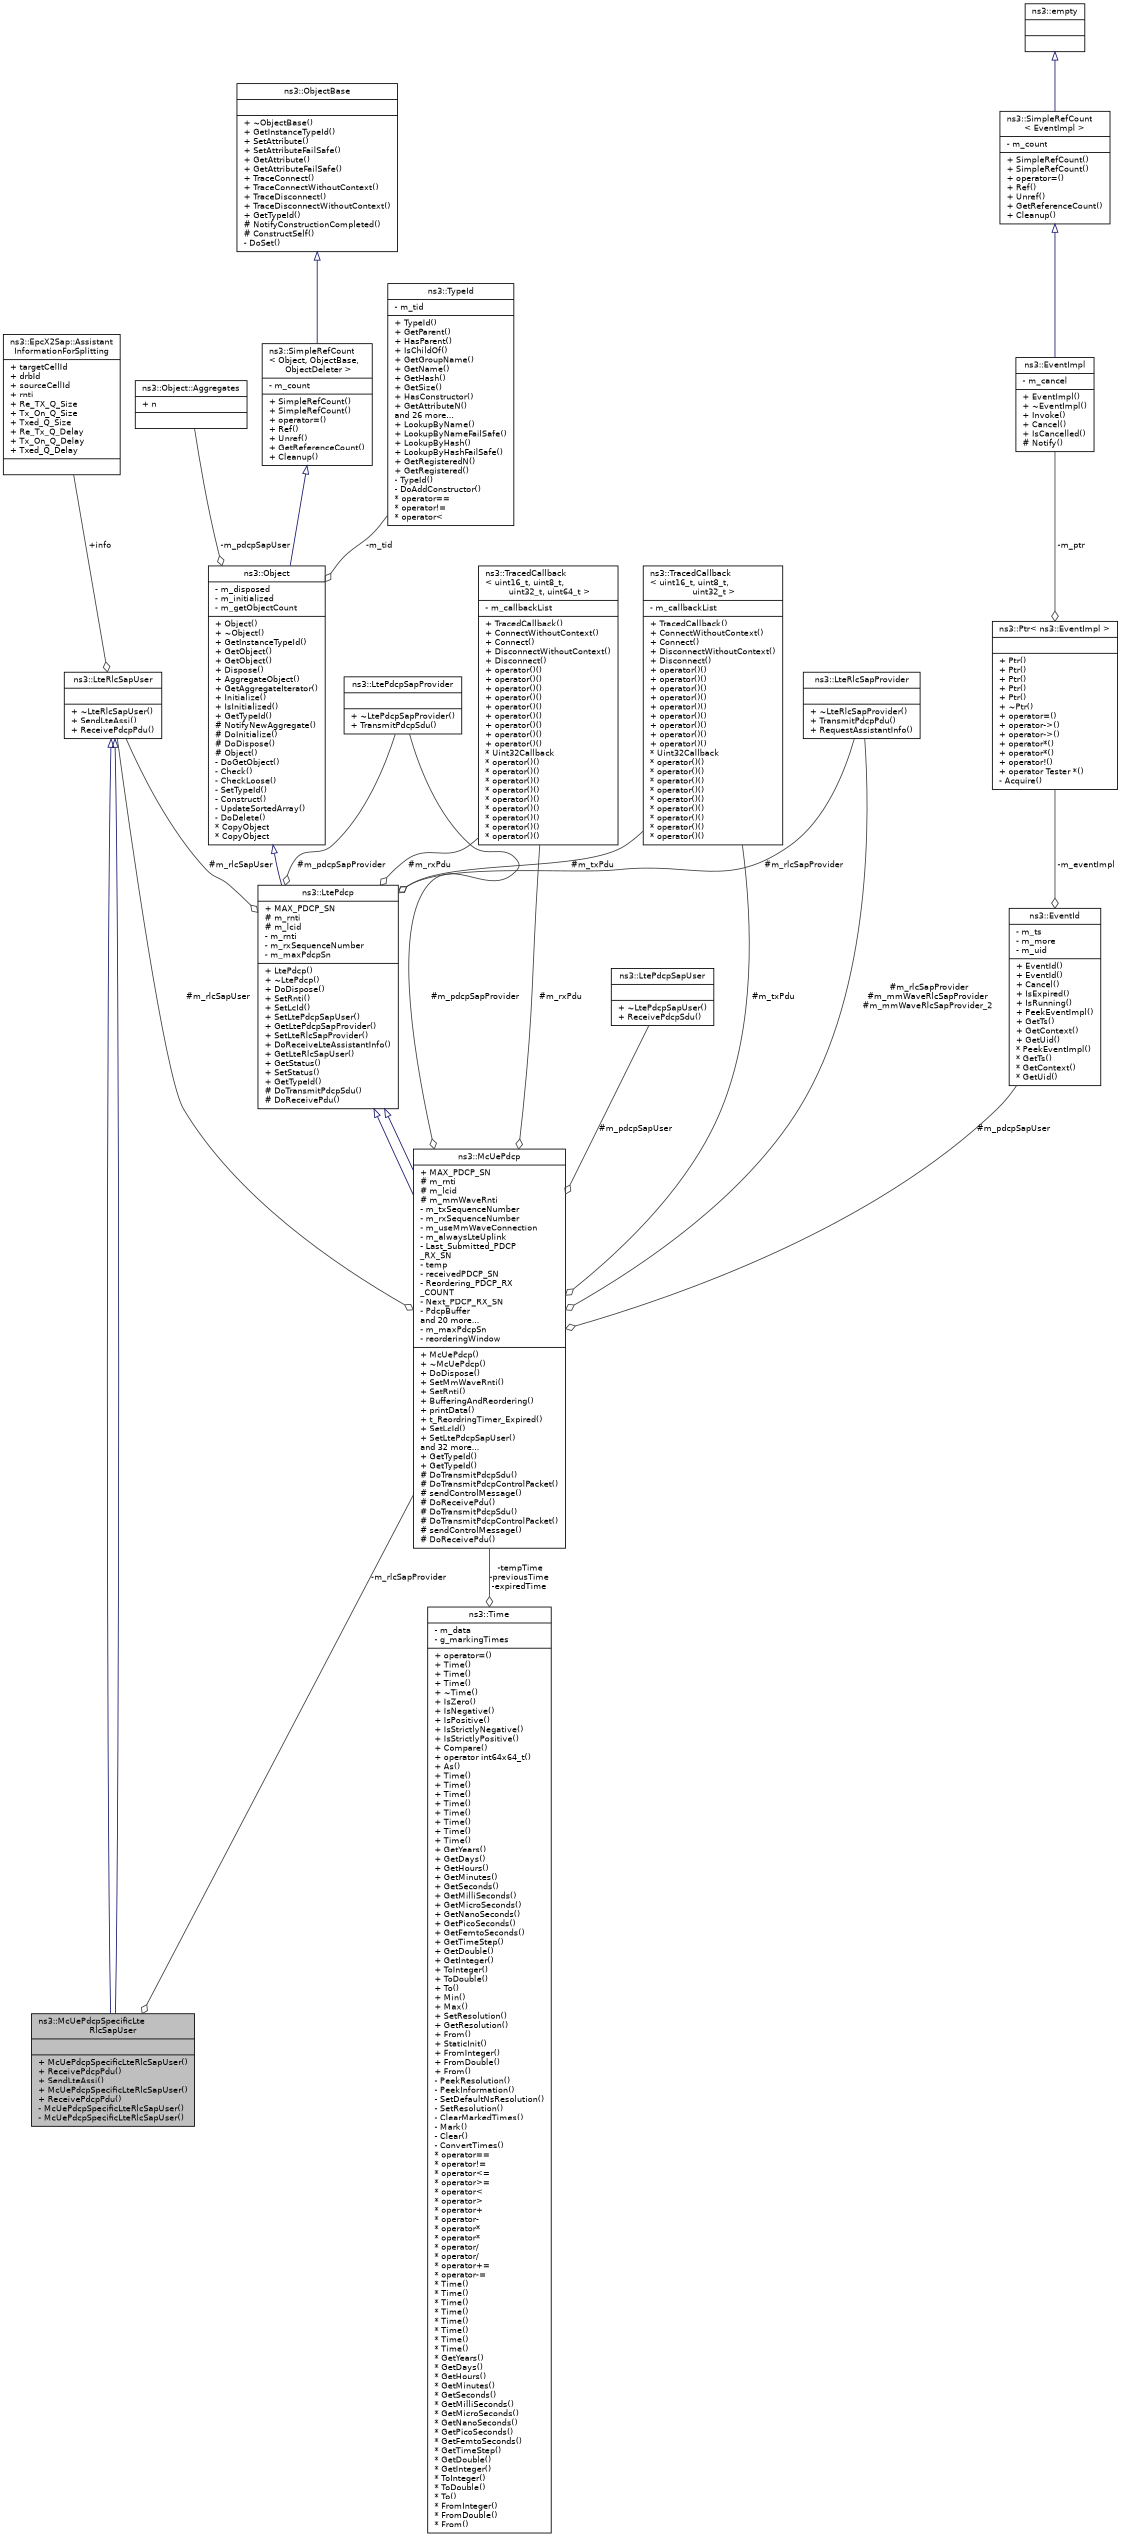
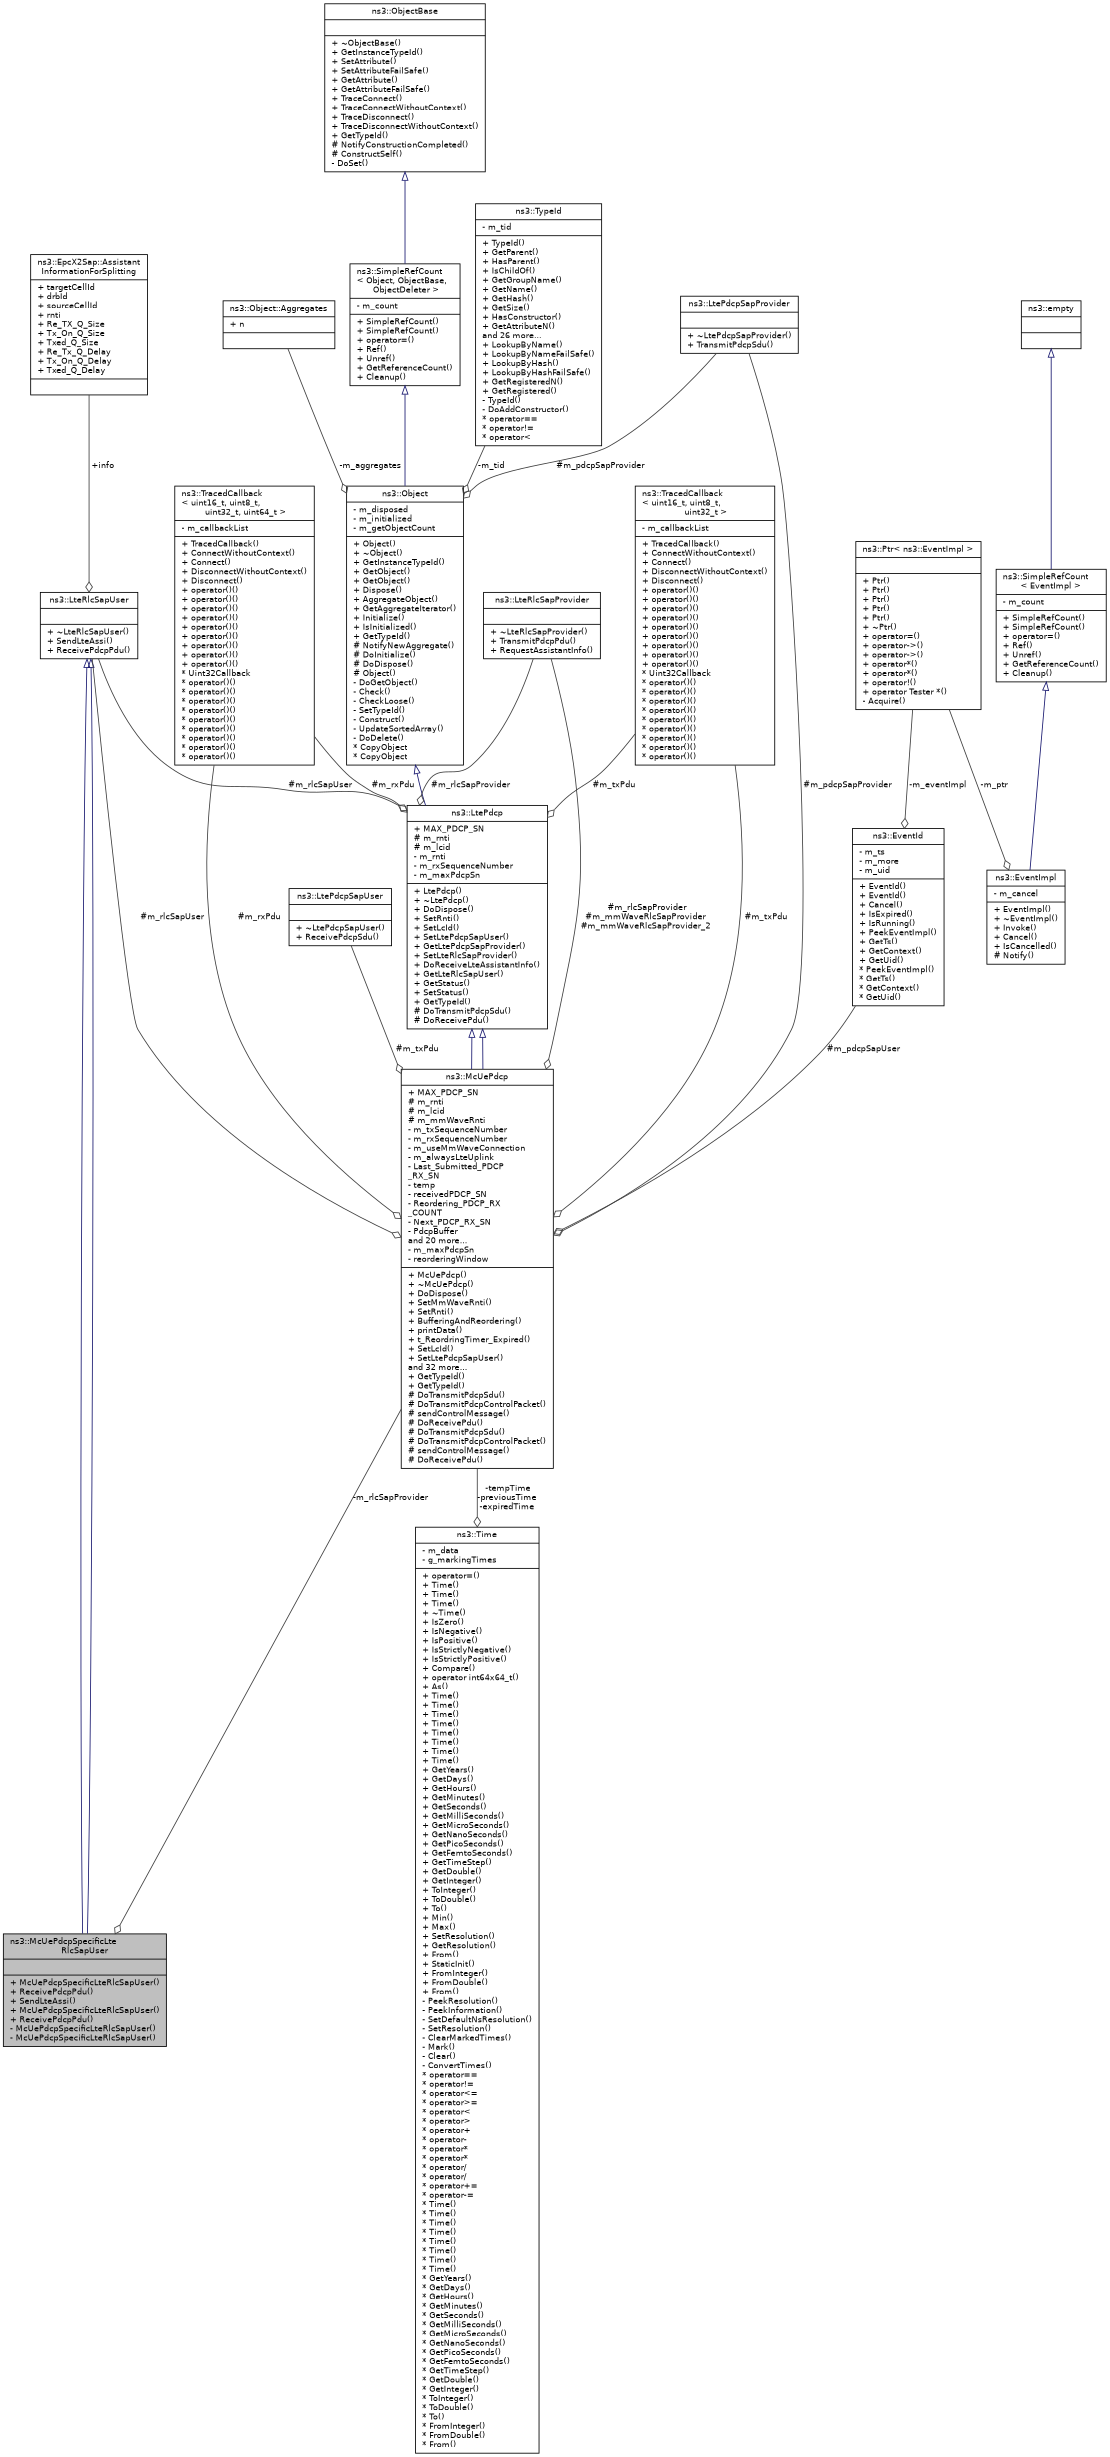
  digraph {
    node [color=black fillcolor=white fontname=Helvetica fontsize=10 shape=record style=filled]
    edge [color=grey25 fontname=Helvetica fontsize=10 labelfontname=Helvetica labelfontsize=10 style=solid arrowhead=odiamond]
    n1 [fillcolor=grey75 fontcolor=black height=0.2 label="{ns3::McUePdcpSpecificLte\lRlcSapUser\n||+ McUePdcpSpecificLteRlcSapUser()\l+ ReceivePdcpPdu()\l+ SendLteAssi()\l+ McUePdcpSpecificLteRlcSapUser()\l+ ReceivePdcpPdu()\l- McUePdcpSpecificLteRlcSapUser()\l- McUePdcpSpecificLteRlcSapUser()\l}" width=0.4]
    n2 [height=0.2 label="{ns3::LteRlcSapUser\n||+ ~LteRlcSapUser()\l+ SendLteAssi()\l+ ReceivePdcpPdu()\l}" width=0.4]
    n3 [height=0.2 label="{ns3::McUePdcp\n|+ MAX_PDCP_SN\l# m_rnti\l# m_lcid\l# m_mmWaveRnti\l- m_txSequenceNumber\l- m_rxSequenceNumber\l- m_useMmWaveConnection\l- m_alwaysLteUplink\l- Last_Submitted_PDCP\l_RX_SN\l- temp\l- receivedPDCP_SN\l- Reordering_PDCP_RX\l_COUNT\l- Next_PDCP_RX_SN\l- PdcpBuffer\land 20 more...\l- m_maxPdcpSn\l- reorderingWindow\l|+ McUePdcp()\l+ ~McUePdcp()\l+ DoDispose()\l+ SetMmWaveRnti()\l+ SetRnti()\l+ BufferingAndReordering()\l+ printData()\l+ t_ReordringTimer_Expired()\l+ SetLcId()\l+ SetLtePdcpSapUser()\land 32 more...\l+ GetTypeId()\l+ GetTypeId()\l# DoTransmitPdcpSdu()\l# DoTransmitPdcpControlPacket()\l# sendControlMessage()\l# DoReceivePdu()\l# DoTransmitPdcpSdu()\l# DoTransmitPdcpControlPacket()\l# sendControlMessage()\l# DoReceivePdu()\l}" width=0.4]
    n4 [height=0.2 label="{ns3::LtePdcp\n|+ MAX_PDCP_SN\l# m_rnti\l# m_lcid\l- m_rnti\l- m_rxSequenceNumber\l- m_maxPdcpSn\l|+ LtePdcp()\l+ ~LtePdcp()\l+ DoDispose()\l+ SetRnti()\l+ SetLcId()\l+ SetLtePdcpSapUser()\l+ GetLtePdcpSapProvider()\l+ SetLteRlcSapProvider()\l+ DoReceiveLteAssistantInfo()\l+ GetLteRlcSapUser()\l+ GetStatus()\l+ SetStatus()\l+ GetTypeId()\l# DoTransmitPdcpSdu()\l# DoReceivePdu()\l}" width=0.4]
    n5 [height=0.2 label="{ns3::Time\n|- m_data\l- g_markingTimes\l|+ operator=()\l+ Time()\l+ Time()\l+ Time()\l+ ~Time()\l+ IsZero()\l+ IsNegative()\l+ IsPositive()\l+ IsStrictlyNegative()\l+ IsStrictlyPositive()\l+ Compare()\l+ operator int64x64_t()\l+ As()\l+ Time()\l+ Time()\l+ Time()\l+ Time()\l+ Time()\l+ Time()\l+ Time()\l+ Time()\l+ GetYears()\l+ GetDays()\l+ GetHours()\l+ GetMinutes()\l+ GetSeconds()\l+ GetMilliSeconds()\l+ GetMicroSeconds()\l+ GetNanoSeconds()\l+ GetPicoSeconds()\l+ GetFemtoSeconds()\l+ GetTimeStep()\l+ GetDouble()\l+ GetInteger()\l+ ToInteger()\l+ ToDouble()\l+ To()\l+ Min()\l+ Max()\l+ SetResolution()\l+ GetResolution()\l+ From()\l+ StaticInit()\l+ FromInteger()\l+ FromDouble()\l+ From()\l- PeekResolution()\l- PeekInformation()\l- SetDefaultNsResolution()\l- SetResolution()\l- ClearMarkedTimes()\l- Mark()\l- Clear()\l- ConvertTimes()\l* operator==\l* operator!=\l* operator\<=\l* operator\>=\l* operator\<\l* operator\>\l* operator+\l* operator-\l* operator*\l* operator*\l* operator/\l* operator/\l* operator+=\l* operator-=\l* Time()\l* Time()\l* Time()\l* Time()\l* Time()\l* Time()\l* Time()\l* Time()\l* GetYears()\l* GetDays()\l* GetHours()\l* GetMinutes()\l* GetSeconds()\l* GetMilliSeconds()\l* GetMicroSeconds()\l* GetNanoSeconds()\l* GetPicoSeconds()\l* GetFemtoSeconds()\l* GetTimeStep()\l* GetDouble()\l* GetInteger()\l* ToInteger()\l* ToDouble()\l* To()\l* FromInteger()\l* FromDouble()\l* From()\l}" width=0.4]
    n6 [height=0.2 label="{ns3::EpcX2Sap::Assistant\lInformationForSplitting\n|+ targetCellId\l+ drbId\l+ sourceCellId\l+ rnti\l+ Re_TX_Q_Size\l+ Tx_On_Q_Size\l+ Txed_Q_Size\l+ Re_Tx_Q_Delay\l+ Tx_On_Q_Delay\l+ Txed_Q_Delay\l|}" width=0.4]
    n7 [height=0.2 label="{ns3::Object\n|- m_disposed\l- m_initialized\l- m_getObjectCount\l|+ Object()\l+ ~Object()\l+ GetInstanceTypeId()\l+ GetObject()\l+ GetObject()\l+ Dispose()\l+ AggregateObject()\l+ GetAggregateIterator()\l+ Initialize()\l+ IsInitialized()\l+ GetTypeId()\l# NotifyNewAggregate()\l# DoInitialize()\l# DoDispose()\l# Object()\l- DoGetObject()\l- Check()\l- CheckLoose()\l- SetTypeId()\l- Construct()\l- UpdateSortedArray()\l- DoDelete()\l* CopyObject\l* CopyObject\l}" width=0.4]
    n8 [height=0.2 label="{ns3::Object::Aggregates\n|+ n\l|}" width=0.4]
    n9 [height=0.2 label="{ns3::SimpleRefCount\l\< Object, ObjectBase,\l ObjectDeleter \>\n|- m_count\l|+ SimpleRefCount()\l+ SimpleRefCount()\l+ operator=()\l+ Ref()\l+ Unref()\l+ GetReferenceCount()\l+ Cleanup()\l}" width=0.4]
    n10 [height=0.2 label="{ns3::ObjectBase\n||+ ~ObjectBase()\l+ GetInstanceTypeId()\l+ SetAttribute()\l+ SetAttributeFailSafe()\l+ GetAttribute()\l+ GetAttributeFailSafe()\l+ TraceConnect()\l+ TraceConnectWithoutContext()\l+ TraceDisconnect()\l+ TraceDisconnectWithoutContext()\l+ GetTypeId()\l# NotifyConstructionCompleted()\l# ConstructSelf()\l- DoSet()\l}" width=0.4]
    n11 [height=0.2 label="{ns3::TypeId\n|- m_tid\l|+ TypeId()\l+ GetParent()\l+ HasParent()\l+ IsChildOf()\l+ GetGroupName()\l+ GetName()\l+ GetHash()\l+ GetSize()\l+ HasConstructor()\l+ GetAttributeN()\land 26 more...\l+ LookupByName()\l+ LookupByNameFailSafe()\l+ LookupByHash()\l+ LookupByHashFailSafe()\l+ GetRegisteredN()\l+ GetRegistered()\l- TypeId()\l- DoAddConstructor()\l* operator==\l* operator!=\l* operator\<\l}" width=0.4]
    n12 [height=0.2 label="{ns3::LteRlcSapProvider\n||+ ~LteRlcSapProvider()\l+ TransmitPdcpPdu()\l+ RequestAssistantInfo()\l}" width=0.4]
    n13 [height=0.2 label="{ns3::TracedCallback\l\< uint16_t, uint8_t,\l uint32_t, uint64_t \>\n|- m_callbackList\l|+ TracedCallback()\l+ ConnectWithoutContext()\l+ Connect()\l+ DisconnectWithoutContext()\l+ Disconnect()\l+ operator()()\l+ operator()()\l+ operator()()\l+ operator()()\l+ operator()()\l+ operator()()\l+ operator()()\l+ operator()()\l+ operator()()\l* Uint32Callback\l* operator()()\l* operator()()\l* operator()()\l* operator()()\l* operator()()\l* operator()()\l* operator()()\l* operator()()\l* operator()()\l}" width=0.4]
    n14 [height=0.2 label="{ns3::LtePdcpSapProvider\n||+ ~LtePdcpSapProvider()\l+ TransmitPdcpSdu()\l}" width=0.4]
    n15 [height=0.2 label="{ns3::TracedCallback\l\< uint16_t, uint8_t,\l uint32_t \>\n|- m_callbackList\l|+ TracedCallback()\l+ ConnectWithoutContext()\l+ Connect()\l+ DisconnectWithoutContext()\l+ Disconnect()\l+ operator()()\l+ operator()()\l+ operator()()\l+ operator()()\l+ operator()()\l+ operator()()\l+ operator()()\l+ operator()()\l+ operator()()\l* Uint32Callback\l* operator()()\l* operator()()\l* operator()()\l* operator()()\l* operator()()\l* operator()()\l* operator()()\l* operator()()\l* operator()()\l}" width=0.4]
    n16 [height=0.2 label="{ns3::LtePdcpSapUser\n||+ ~LtePdcpSapUser()\l+ ReceivePdcpSdu()\l}" width=0.4]
    n17 [height=0.2 label="{ns3::EventId\n|- m_ts\l- m_more\l- m_uid\l|+ EventId()\l+ EventId()\l+ Cancel()\l+ IsExpired()\l+ IsRunning()\l+ PeekEventImpl()\l+ GetTs()\l+ GetContext()\l+ GetUid()\l* PeekEventImpl()\l* GetTs()\l* GetContext()\l* GetUid()\l}" width=0.4]
    n18 [height=0.2 label="{ns3::Ptr\< ns3::EventImpl \>\n||+ Ptr()\l+ Ptr()\l+ Ptr()\l+ Ptr()\l+ Ptr()\l+ ~Ptr()\l+ operator=()\l+ operator-\>()\l+ operator-\>()\l+ operator*()\l+ operator*()\l+ operator!()\l+ operator Tester *()\l- Acquire()\l}" width=0.4]
    n19 [height=0.2 label="{ns3::EventImpl\n|- m_cancel\l|+ EventImpl()\l+ ~EventImpl()\l+ Invoke()\l+ Cancel()\l+ IsCancelled()\l# Notify()\l}" width=0.4]
    n20 [height=0.2 label="{ns3::SimpleRefCount\l\< EventImpl \>\n|- m_count\l|+ SimpleRefCount()\l+ SimpleRefCount()\l+ operator=()\l+ Ref()\l+ Unref()\l+ GetReferenceCount()\l+ Cleanup()\l}" width=0.4]
    n21 [height=0.2 label="{ns3::empty\n||}" width=0.4]
    n2 -> n1 [arrowtail=onormal color=midnightblue dir=back arrowhead=""]
    n2 -> n1 [arrowtail=onormal color=midnightblue dir=back arrowhead=""]
    n2 -> n3 [label=" #m_rlcSapUser"]
    n2 -> n4 [label=" #m_rlcSapUser"]
    n3 -> n1 [label=" -m_rlcSapProvider"]
    n3 -> n5 [label=" -tempTime\n-previousTime\n-expiredTime"]
    n4 -> n3 [arrowtail=onormal color=midnightblue dir=back arrowhead=""]
    n4 -> n3 [arrowtail=onormal color=midnightblue dir=back arrowhead=""]
    n6 -> n2 [label=" +info"]
    n7 -> n4 [arrowtail=onormal color=midnightblue dir=back arrowhead=""]
-   n8 -> n7 [label=" -m_pdcpSapUser"]
+   n8 -> n7 [label=" -m_aggregates"]
    n9 -> n7 [arrowtail=onormal color=midnightblue dir=back arrowhead=""]
    n10 -> n9 [arrowtail=onormal color=midnightblue dir=back arrowhead=""]
    n11 -> n7 [label=" -m_tid"]
    n12 -> n3 [label=" #m_rlcSapProvider\n#m_mmWaveRlcSapProvider\n#m_mmWaveRlcSapProvider_2"]
    n12 -> n4 [label=" #m_rlcSapProvider"]
    n13 -> n3 [label=" #m_rxPdu"]
    n13 -> n4 [label=" #m_rxPdu"]
    n14 -> n3 [label=" #m_pdcpSapProvider"]
-   n14 -> n4 [label=" #m_pdcpSapProvider"]
+   n14 -> n7 [label=" #m_pdcpSapProvider"]
    n15 -> n3 [label=" #m_txPdu"]
    n15 -> n4 [label=" #m_txPdu"]
-   n16 -> n3 [label=" #m_pdcpSapUser"]
+   n16 -> n3 [label=" #m_txPdu"]
    n17 -> n3 [label=" #m_pdcpSapUser"]
    n18 -> n17 [label=" -m_eventImpl"]
-   n19 -> n18 [label=" -m_ptr"]
+   n18 -> n19 [label=" -m_ptr"]
    n20 -> n19 [arrowtail=onormal color=midnightblue dir=back arrowhead=""]
    n21 -> n20 [arrowtail=onormal color=midnightblue dir=back arrowhead=""]
  }
